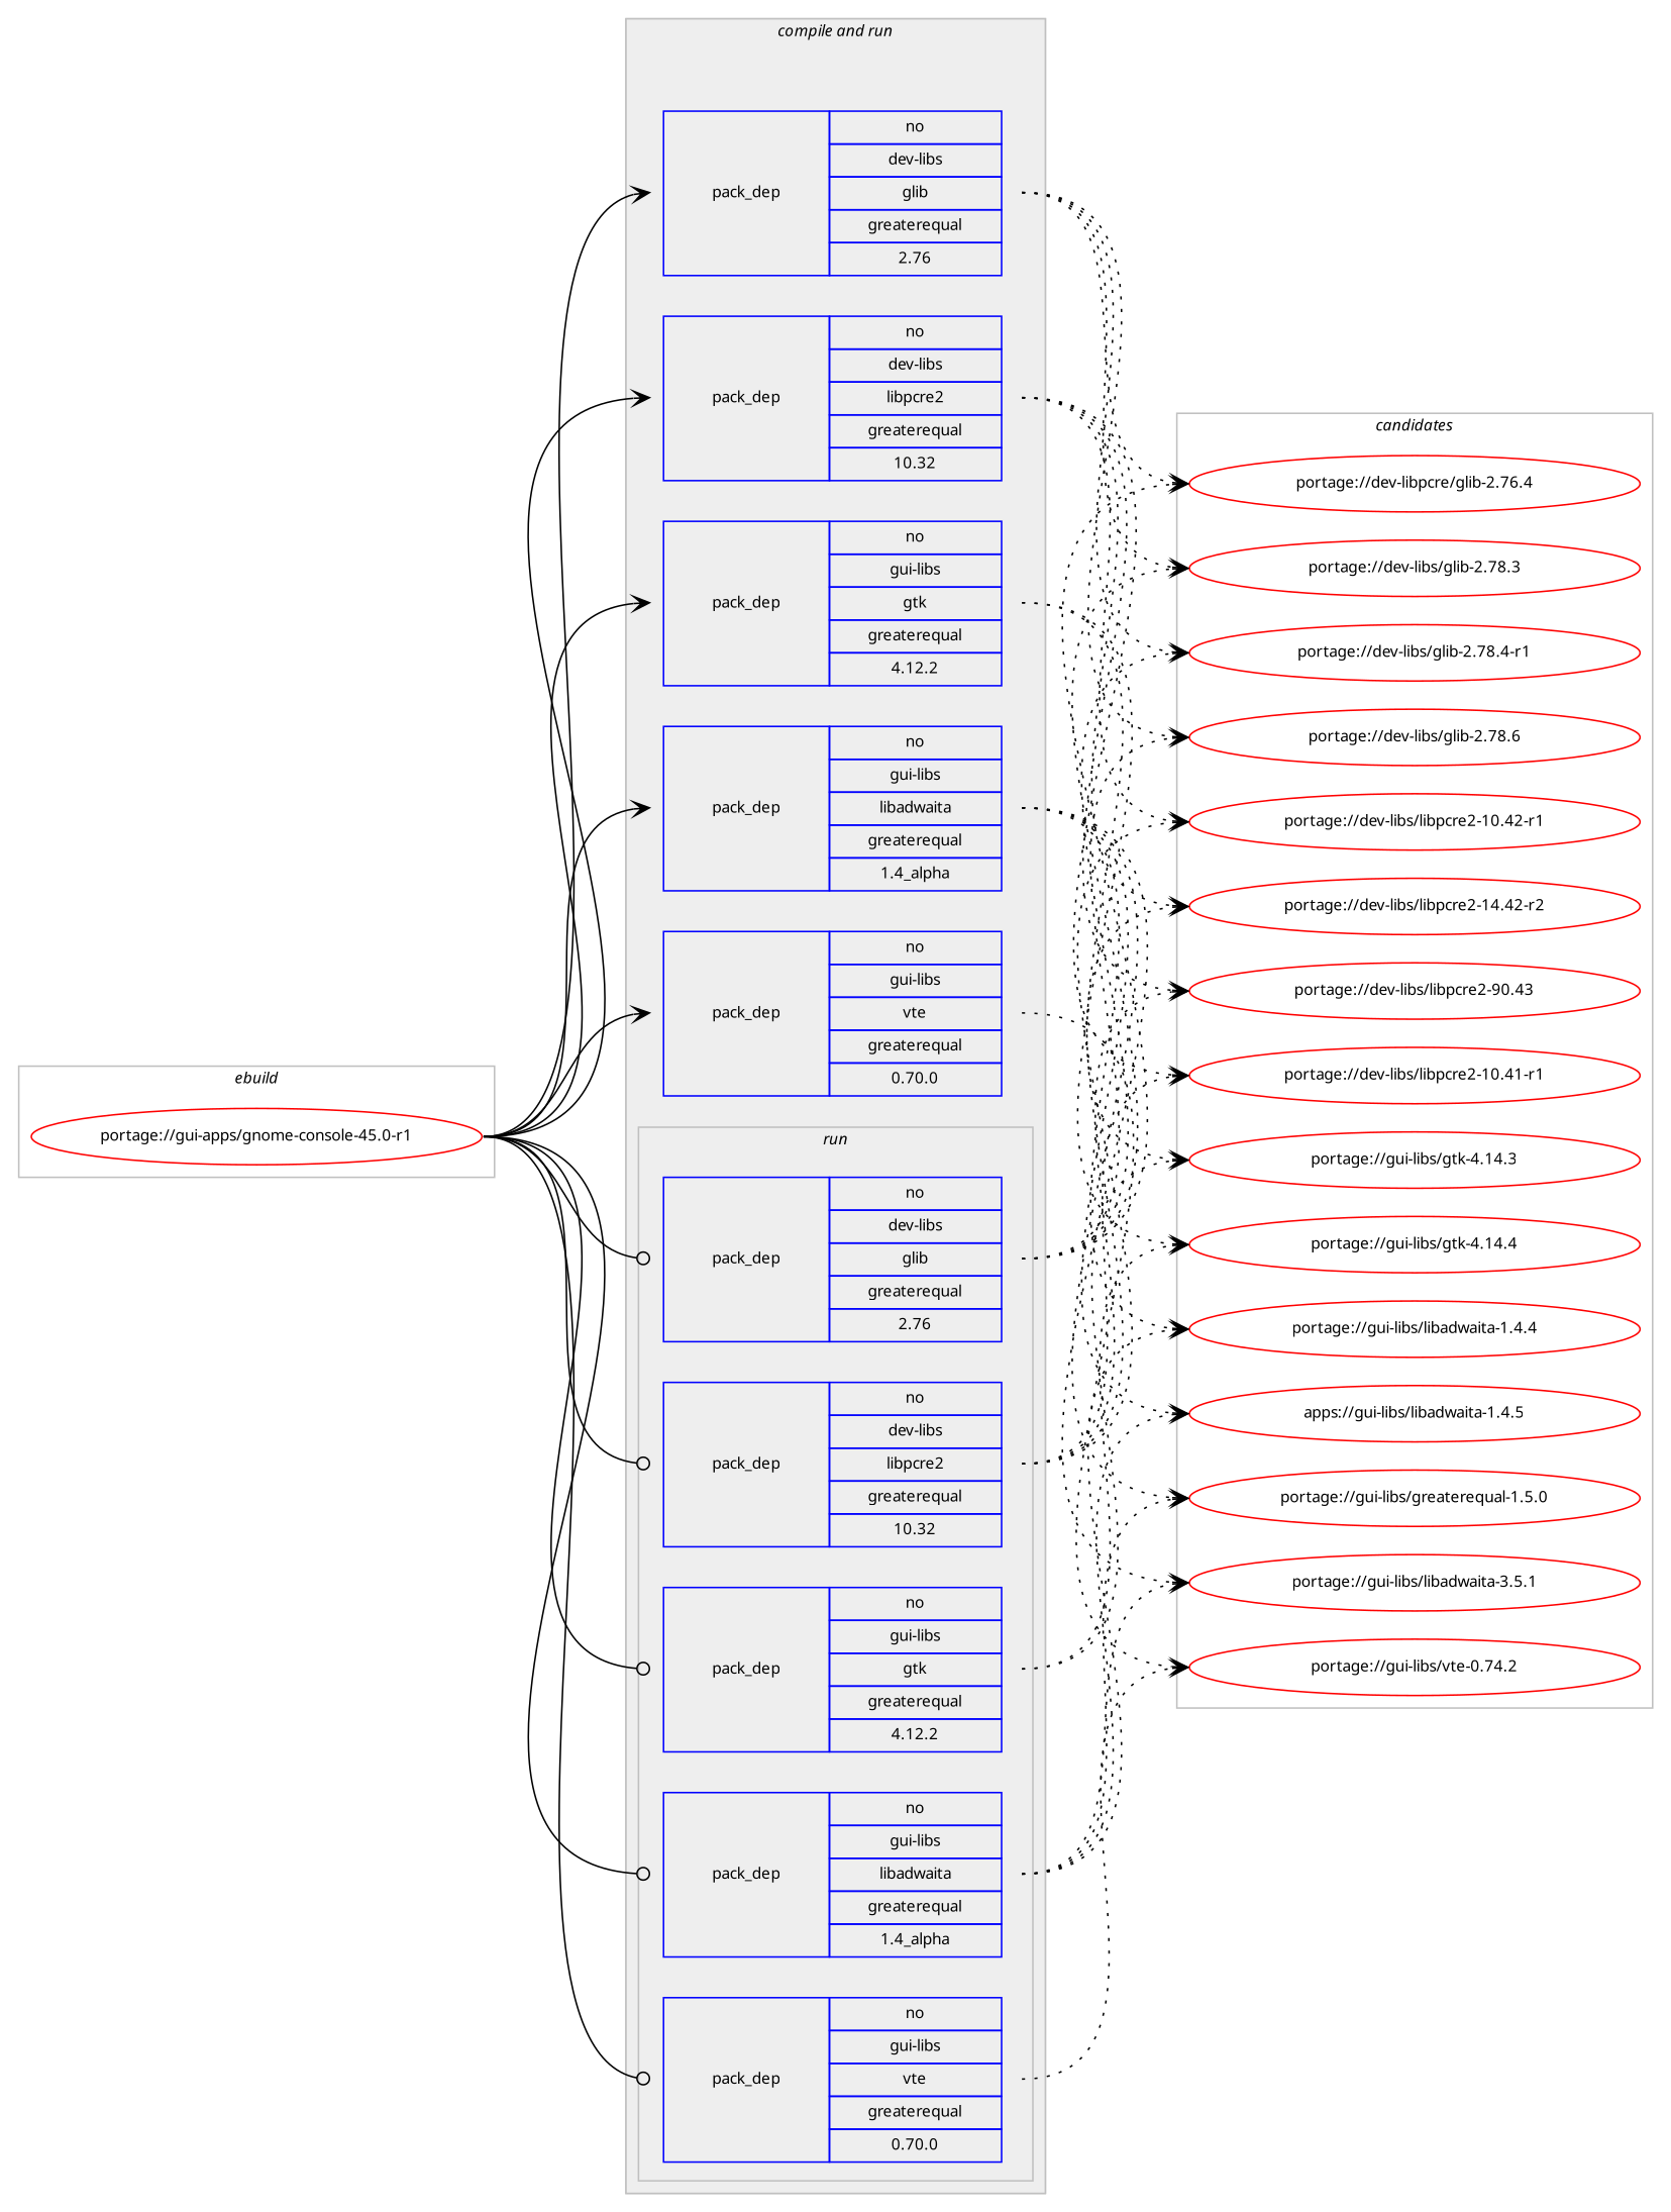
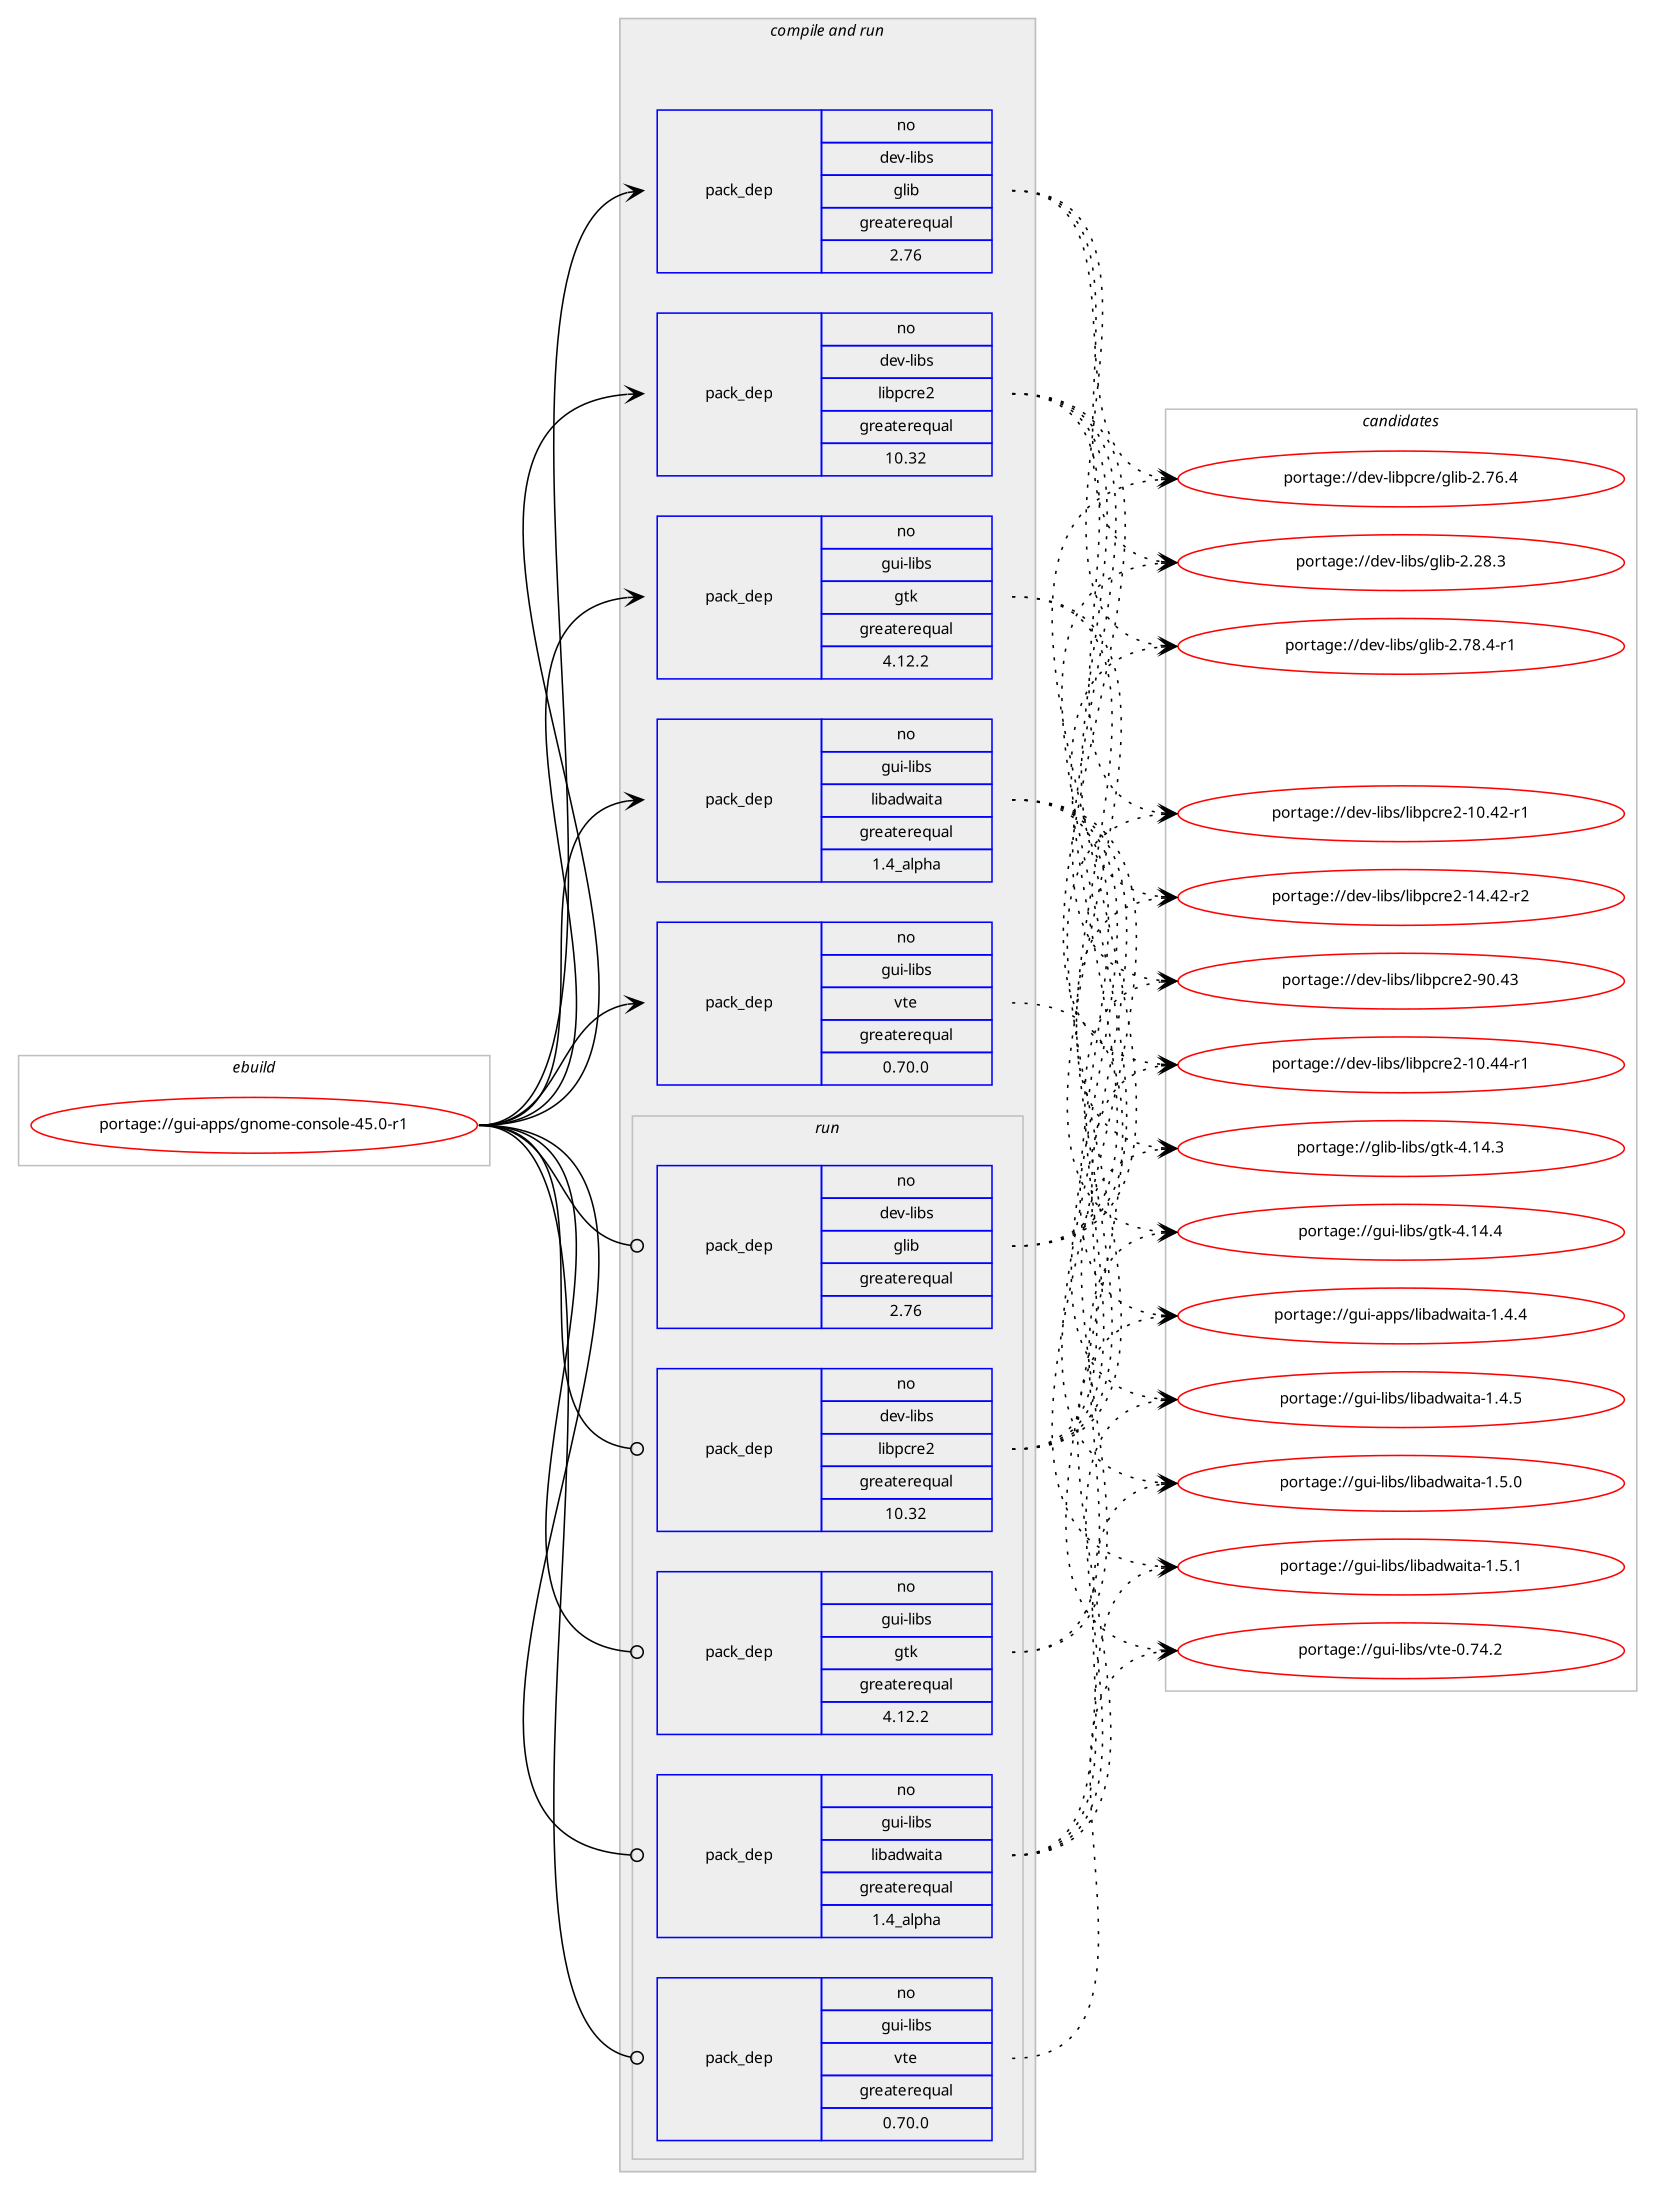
  digraph {
    compound=true
    concentrate=true
    fontname="Noto Sans"
    fontsize=10
    newrank=true
    rankdir=LR
    ranksep=1.5
    node [color=red fontname="Noto Sans" fontsize=10]
    edge [arrowhead=vee fontname="Noto Sans" headport=w style=dotted tailport=e weight=100]
    n1 [label="portage://gui-apps/gnome-console-45.0-r1" width=4]
    n2 [color=blue label=<<TABLE BORDER="0" CELLBORDER="1" CELLSPACING="0" CELLPADDING="4" WIDTH="220"><TR><TD ROWSPAN="6" CELLPADDING="30">pack_dep</TD></TR><TR><TD WIDTH="110">no</TD></TR><TR><TD>dev-libs</TD></TR><TR><TD>glib</TD></TR><TR><TD>greaterequal</TD></TR><TR><TD>2.76</TD></TR></TABLE>> shape=none]
    n3 [color=blue label=<<TABLE BORDER="0" CELLBORDER="1" CELLSPACING="0" CELLPADDING="4" WIDTH="220"><TR><TD ROWSPAN="6" CELLPADDING="30">pack_dep</TD></TR><TR><TD WIDTH="110">no</TD></TR><TR><TD>dev-libs</TD></TR><TR><TD>libpcre2</TD></TR><TR><TD>greaterequal</TD></TR><TR><TD>10.32</TD></TR></TABLE>> shape=none]
    n4 [color=blue label=<<TABLE BORDER="0" CELLBORDER="1" CELLSPACING="0" CELLPADDING="4" WIDTH="220"><TR><TD ROWSPAN="6" CELLPADDING="30">pack_dep</TD></TR><TR><TD WIDTH="110">no</TD></TR><TR><TD>gui-libs</TD></TR><TR><TD>gtk</TD></TR><TR><TD>greaterequal</TD></TR><TR><TD>4.12.2</TD></TR></TABLE>> shape=none]
    n5 [color=blue label=<<TABLE BORDER="0" CELLBORDER="1" CELLSPACING="0" CELLPADDING="4" WIDTH="220"><TR><TD ROWSPAN="6" CELLPADDING="30">pack_dep</TD></TR><TR><TD WIDTH="110">no</TD></TR><TR><TD>gui-libs</TD></TR><TR><TD>libadwaita</TD></TR><TR><TD>greaterequal</TD></TR><TR><TD>1.4_alpha</TD></TR></TABLE>> shape=none]
    n6 [color=blue label=<<TABLE BORDER="0" CELLBORDER="1" CELLSPACING="0" CELLPADDING="4" WIDTH="220"><TR><TD ROWSPAN="6" CELLPADDING="30">pack_dep</TD></TR><TR><TD WIDTH="110">no</TD></TR><TR><TD>gui-libs</TD></TR><TR><TD>vte</TD></TR><TR><TD>greaterequal</TD></TR><TR><TD>0.70.0</TD></TR></TABLE>> shape=none]
    n7 [color=blue label=<<TABLE BORDER="0" CELLBORDER="1" CELLSPACING="0" CELLPADDING="4" WIDTH="220"><TR><TD ROWSPAN="6" CELLPADDING="30">pack_dep</TD></TR><TR><TD WIDTH="110">no</TD></TR><TR><TD>dev-libs</TD></TR><TR><TD>glib</TD></TR><TR><TD>greaterequal</TD></TR><TR><TD>2.76</TD></TR></TABLE>> shape=none]
    n8 [color=blue label=<<TABLE BORDER="0" CELLBORDER="1" CELLSPACING="0" CELLPADDING="4" WIDTH="220"><TR><TD ROWSPAN="6" CELLPADDING="30">pack_dep</TD></TR><TR><TD WIDTH="110">no</TD></TR><TR><TD>dev-libs</TD></TR><TR><TD>libpcre2</TD></TR><TR><TD>greaterequal</TD></TR><TR><TD>10.32</TD></TR></TABLE>> shape=none]
    n9 [color=blue label=<<TABLE BORDER="0" CELLBORDER="1" CELLSPACING="0" CELLPADDING="4" WIDTH="220"><TR><TD ROWSPAN="6" CELLPADDING="30">pack_dep</TD></TR><TR><TD WIDTH="110">no</TD></TR><TR><TD>gui-libs</TD></TR><TR><TD>gtk</TD></TR><TR><TD>greaterequal</TD></TR><TR><TD>4.12.2</TD></TR></TABLE>> shape=none]
    n10 [color=blue label=<<TABLE BORDER="0" CELLBORDER="1" CELLSPACING="0" CELLPADDING="4" WIDTH="220"><TR><TD ROWSPAN="6" CELLPADDING="30">pack_dep</TD></TR><TR><TD WIDTH="110">no</TD></TR><TR><TD>gui-libs</TD></TR><TR><TD>libadwaita</TD></TR><TR><TD>greaterequal</TD></TR><TR><TD>1.4_alpha</TD></TR></TABLE>> shape=none]
    n11 [color=blue label=<<TABLE BORDER="0" CELLBORDER="1" CELLSPACING="0" CELLPADDING="4" WIDTH="220"><TR><TD ROWSPAN="6" CELLPADDING="30">pack_dep</TD></TR><TR><TD WIDTH="110">no</TD></TR><TR><TD>gui-libs</TD></TR><TR><TD>vte</TD></TR><TR><TD>greaterequal</TD></TR><TR><TD>0.70.0</TD></TR></TABLE>> shape=none]
    n12 [label="portage://dev-libpcre/glib-2.76.4" width=4]
-   n13 [label="portage://dev-libs/glib-2.78.3" width=4]
+   n13 [label="portage://dev-libs/glib-2.28.3" width=4]
    n14 [label="portage://dev-libs/glib-2.78.4-r1" width=4]
-   n15 [label="portage://dev-libs/glib-2.78.6" width=4]
    n16 [label="portage://dev-libs/libpcre2-10.42-r1" width=4]
    n17 [label="portage://dev-libs/libpcre2-14.42-r2" width=4]
    n18 [label="portage://dev-libs/libpcre2-90.43" width=4]
-   n19 [label="portage://dev-libs/libpcre2-10.41-r1" width=4]
-   n20 [label="portage://gui-libs/gtk-4.14.3" width=4]
+   n19 [label="portage://dev-libs/libpcre2-10.44-r1" width=4]
+   n20 [label="portage://glib-libs/gtk-4.14.3" width=4]
    n21 [label="portage://gui-libs/gtk-4.14.4" width=4]
-   n22 [label="portage://gui-libs/libadwaita-1.4.4" width=4]
-   n23 [label="apps://gui-libs/libadwaita-1.4.5" width=4]
-   n24 [label="portage://gui-libs/greaterequal-1.5.0" width=4]
-   n25 [label="portage://gui-libs/libadwaita-3.5.1" width=4]
+   n22 [label="portage://gui-apps/libadwaita-1.4.4" width=4]
+   n23 [label="portage://gui-libs/libadwaita-1.4.5" width=4]
+   n24 [label="portage://gui-libs/libadwaita-1.5.0" width=4]
+   n25 [label="portage://gui-libs/libadwaita-1.5.1" width=4]
    n26 [label="portage://gui-libs/vte-0.74.2" width=4]
    subgraph cluster_1 {
      color=gray
      label=<<i>ebuild</i>>
      rank=same
      n1
    }
    subgraph cluster_2 {
      color=gray
      label=<<i>dependencies</i>>
      subgraph cluster_3 {
        color=gray
        fillcolor="#eeeeee"
        label=<<i>compile</i>>
        style=filled
        subgraph sub_4 {
          color=gray
          fillcolor="#eeeeee"
          label=<<i>compile</i>>
          style=filled
          n2
        }
        subgraph sub_5 {
          color=gray
          fillcolor="#eeeeee"
          label=<<i>compile</i>>
          style=filled
          n3
        }
        subgraph sub_6 {
          color=gray
          fillcolor="#eeeeee"
          label=<<i>compile</i>>
          style=filled
          n4
        }
        subgraph sub_7 {
          color=gray
          fillcolor="#eeeeee"
          label=<<i>compile</i>>
          style=filled
          n5
        }
        subgraph sub_8 {
          color=gray
          fillcolor="#eeeeee"
          label=<<i>compile</i>>
          style=filled
          n6
        }
      }
      subgraph cluster_9 {
        color=gray
        fillcolor="#eeeeee"
        label=<<i>compile and run</i>>
        style=filled
      }
      subgraph cluster_10 {
        color=gray
        fillcolor="#eeeeee"
        label=<<i>run</i>>
        style=filled
        subgraph sub_11 {
          color=gray
          fillcolor="#eeeeee"
          label=<<i>run</i>>
          style=filled
          n7
        }
        subgraph sub_12 {
          color=gray
          fillcolor="#eeeeee"
          label=<<i>run</i>>
          style=filled
          n8
        }
        subgraph sub_13 {
          color=gray
          fillcolor="#eeeeee"
          label=<<i>run</i>>
          style=filled
          n9
        }
        subgraph sub_14 {
          color=gray
          fillcolor="#eeeeee"
          label=<<i>run</i>>
          style=filled
          n10
        }
        subgraph sub_15 {
          color=gray
          fillcolor="#eeeeee"
          label=<<i>run</i>>
          style=filled
          n11
        }
      }
    }
    subgraph cluster_16 {
      color=gray
      label=<<i>candidates</i>>
      rank=same
      subgraph sub_17 {
        color=black
        label=<<i>candidates</i>>
        nodesep=1
        rank=same
        n12
        n13
        n14
-       n15
      }
      subgraph sub_18 {
        color=black
        label=<<i>candidates</i>>
        nodesep=1
        rank=same
        n16
        n17
        n18
        n19
      }
      subgraph sub_19 {
        color=black
        label=<<i>candidates</i>>
        nodesep=1
        rank=same
        n20
        n21
      }
      subgraph sub_20 {
        color=black
        label=<<i>candidates</i>>
        nodesep=1
        rank=same
        n22
        n23
        n24
        n25
      }
      subgraph sub_21 {
        color=black
        label=<<i>candidates</i>>
        nodesep=1
        rank=same
        n26
      }
      subgraph sub_22 {
        color=black
        label=<<i>candidates</i>>
        nodesep=1
        rank=same
        n12
        n13
        n14
-       n15
      }
      subgraph sub_23 {
        color=black
        label=<<i>candidates</i>>
        nodesep=1
        rank=same
        n16
        n17
        n18
        n19
      }
      subgraph sub_24 {
        color=black
        label=<<i>candidates</i>>
        nodesep=1
        rank=same
        n20
        n21
      }
      subgraph sub_25 {
        color=black
        label=<<i>candidates</i>>
        nodesep=1
        rank=same
        n22
        n23
        n24
        n25
      }
      subgraph sub_26 {
        color=black
        label=<<i>candidates</i>>
        nodesep=1
        rank=same
        n26
      }
    }
    n1 -> n2 [style=solid weight=20]
    n1 -> n3 [style=solid weight=20]
    n1 -> n4 [style=solid weight=20]
    n1 -> n5 [style=solid weight=20]
    n1 -> n6 [style=solid weight=20]
    n1 -> n7 [arrowhead=odot style=solid weight=20]
    n1 -> n8 [arrowhead=odot style=solid weight=20]
    n1 -> n9 [arrowhead=odot style=solid weight=20]
    n1 -> n10 [arrowhead=odot style=solid weight=20]
    n1 -> n11 [arrowhead=odot style=solid weight=20]
    n2 -> n12
    n2 -> n13
    n2 -> n14
-   n2 -> n15
    n3 -> n16
    n3 -> n17
    n3 -> n18
    n3 -> n19
    n4 -> n20
    n4 -> n21
    n5 -> n22
    n5 -> n23
    n5 -> n24
    n5 -> n25
    n6 -> n26
    n7 -> n12
    n7 -> n13
    n7 -> n14
-   n7 -> n15
    n8 -> n16
    n8 -> n17
    n8 -> n18
    n8 -> n19
    n9 -> n20
    n9 -> n21
    n10 -> n22
    n10 -> n23
    n10 -> n24
    n10 -> n25
    n11 -> n26
  }
